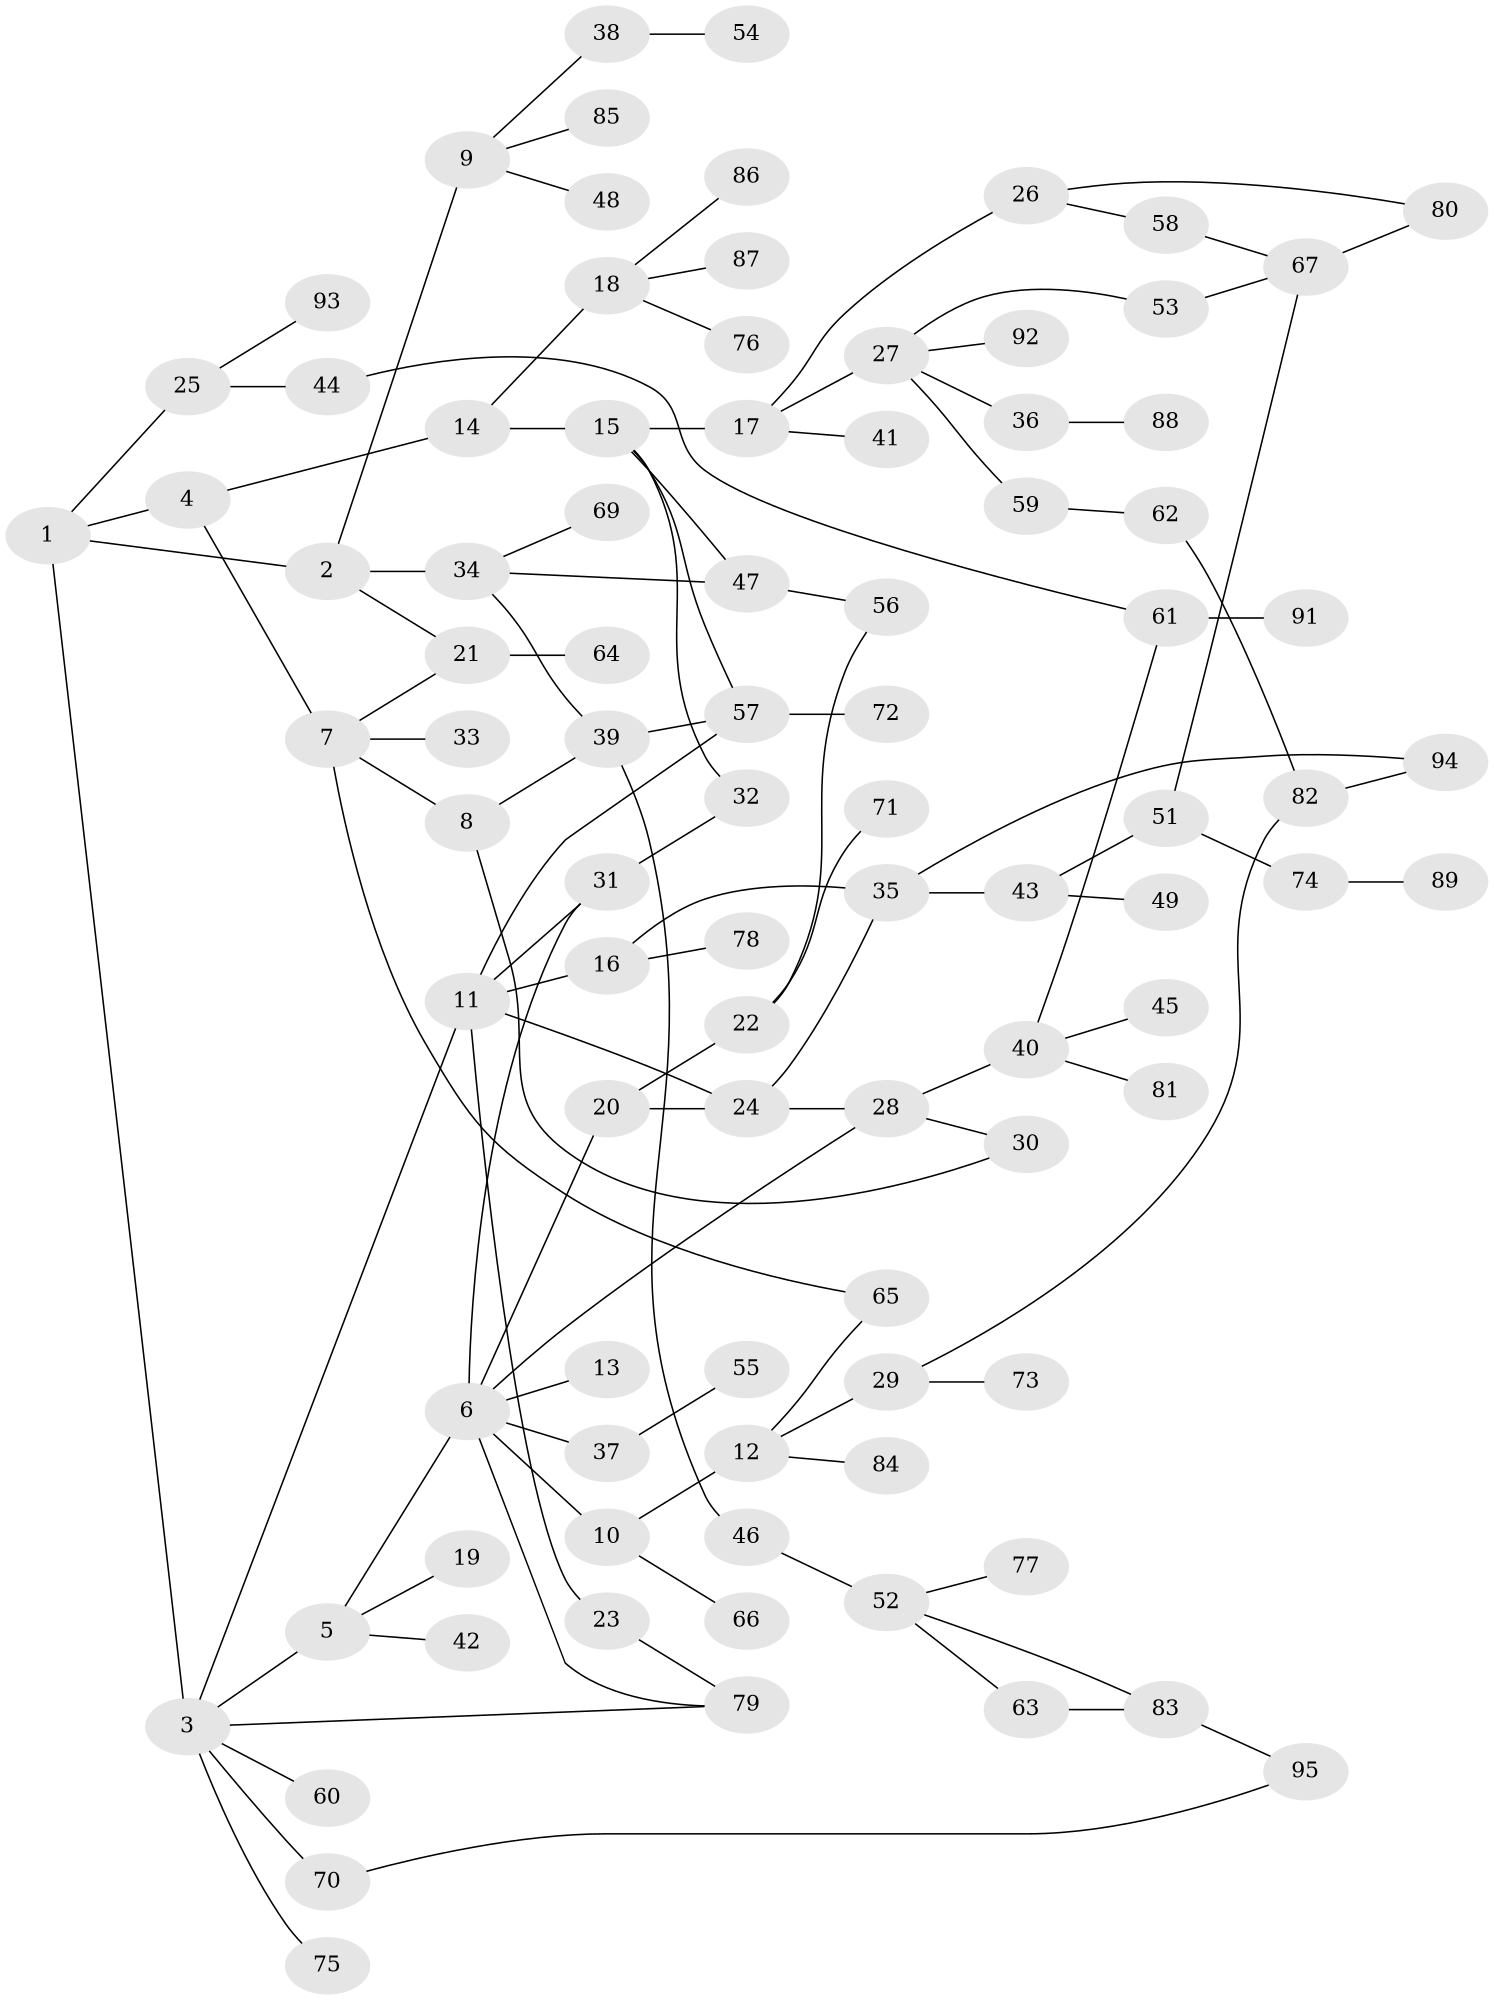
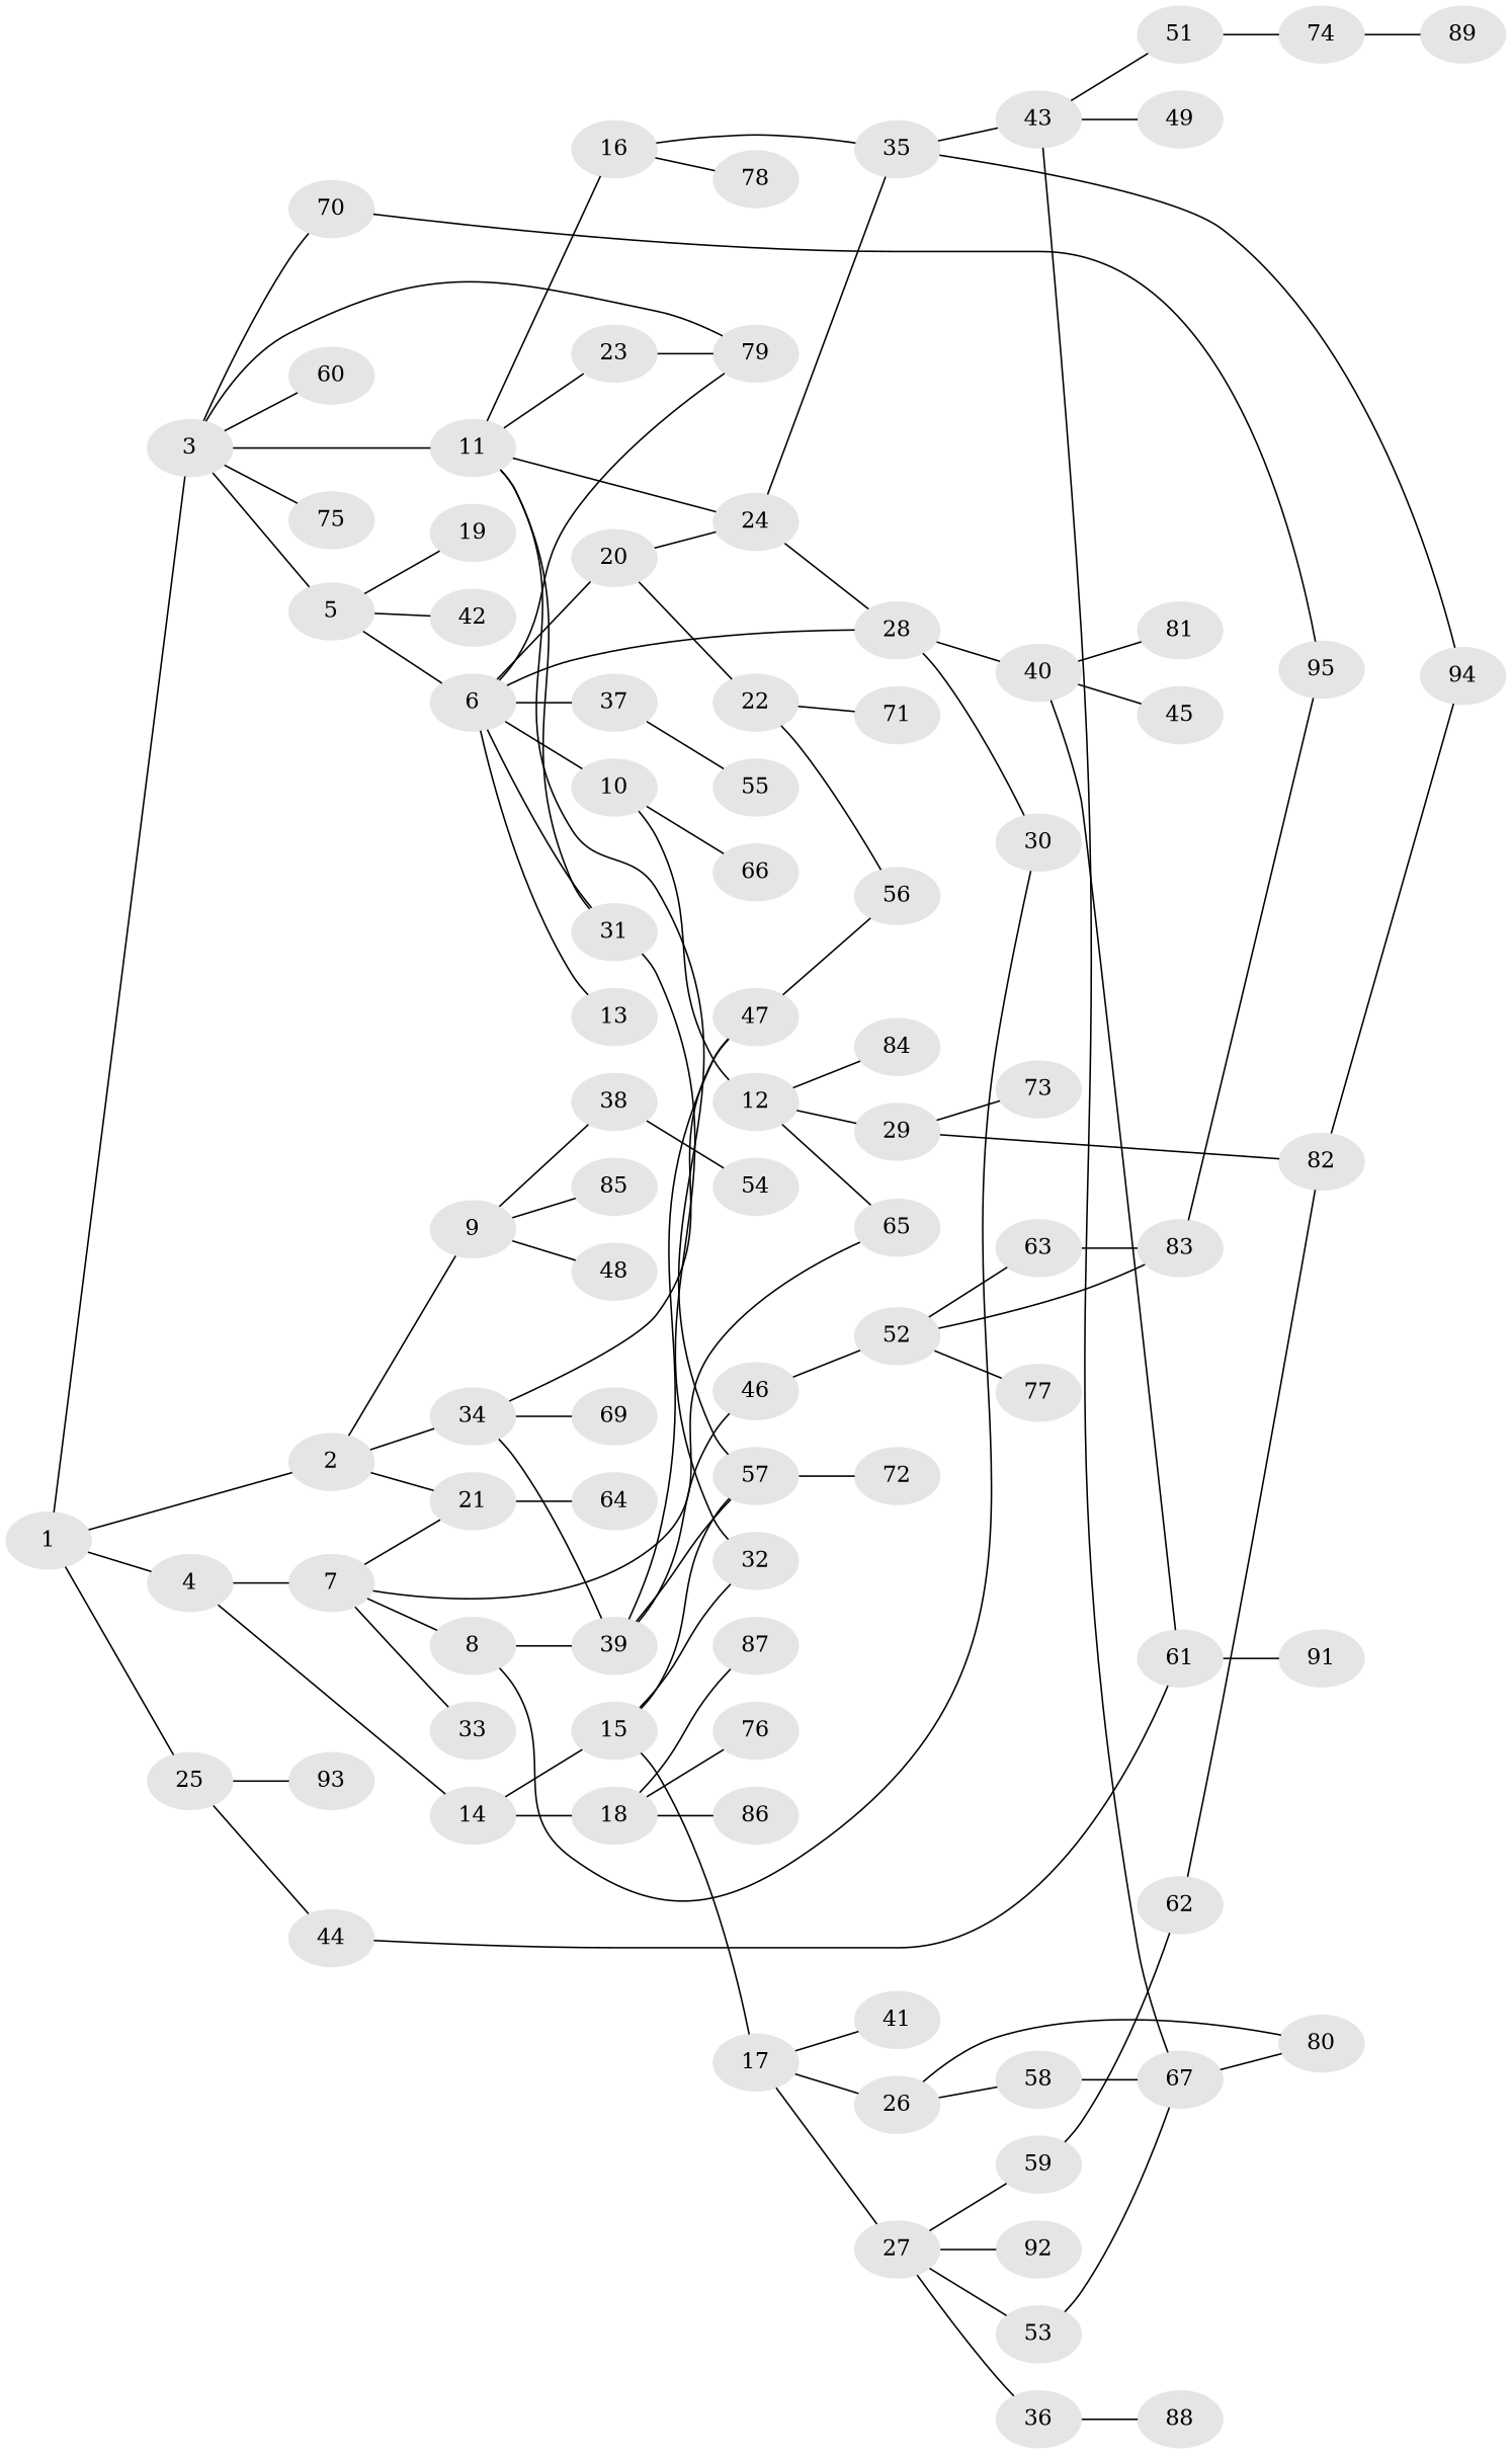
  graph {
    rankdir=LR
    node [color=gray90 style=filled]
    1
    2
    3
    4
    25
    9
    21
    34
    5
    11
    60
    70
    75
    79
    7
    14
    44
    93
    38
    48
    85
    64
    39
    47
    69
    6
    19
    42
    31
    16
    23
    24
    57
    95
    8
    33
    65
    15
    18
    10
    13
    20
    28
    37
    12
    66
    22
    30
    40
    32
    55
    46
    54
    29
    84
    35
    78
    72
    73
    82
    17
    76
    86
    87
    26
    27
    41
    43
    94
    58
    80
    36
    53
    59
    92
    56
    71
    61
    67
    88
    62
    45
    81
    49
    51
    52
    91
    74
    63
    77
    83
    89
    1 -- 2
    1 -- 3
    1 -- 4
    1 -- 25
    2 -- 9
    2 -- 21
    2 -- 34
    3 -- 5
    3 -- 11
    3 -- 60
    3 -- 70
    3 -- 75
    3 -- 79
    4 -- 7
    4 -- 14
    25 -- 44
    25 -- 93
    9 -- 38
    9 -- 48
    9 -- 85
    21 -- 64
    34 -- 39
    34 -- 47
    34 -- 69
    5 -- 6
    5 -- 19
    5 -- 42
    11 -- 31
    11 -- 16
    11 -- 23
    11 -- 24
    11 -- 57
    70 -- 95
    7 -- 21
    7 -- 8
    7 -- 33
    7 -- 65
    14 -- 15
    14 -- 18
    44 -- 61
    38 -- 54
-   15 -- 47
+   39 -- 47
    39 -- 57
    39 -- 46
    47 -- 56
    6 -- 79
    6 -- 31
    6 -- 10
    6 -- 13
    6 -- 20
    6 -- 28
    6 -- 37
    31 -- 32
    16 -- 35
    16 -- 78
    23 -- 79
    24 -- 28
    24 -- 35
    57 -- 72
    8 -- 39
    8 -- 30
    15 -- 57
    15 -- 32
    15 -- 17
    18 -- 76
    18 -- 86
    18 -- 87
    10 -- 12
    10 -- 66
    20 -- 24
    20 -- 22
    28 -- 30
    28 -- 40
    37 -- 55
    12 -- 65
    12 -- 29
    12 -- 84
    22 -- 56
    22 -- 71
    40 -- 61
    40 -- 45
    40 -- 81
    46 -- 52
    29 -- 73
    29 -- 82
    35 -- 43
    35 -- 94
    82 -- 94
    17 -- 26
    17 -- 27
    17 -- 41
    26 -- 58
    26 -- 80
    27 -- 36
    27 -- 53
    27 -- 59
    27 -- 92
-   51 -- 67
+   43 -- 67
    43 -- 49
    43 -- 51
    58 -- 67
    36 -- 88
    53 -- 67
    59 -- 62
    61 -- 91
    67 -- 80
    62 -- 82
    51 -- 74
    52 -- 63
    52 -- 77
    52 -- 83
    74 -- 89
    63 -- 83
    83 -- 95
  }
